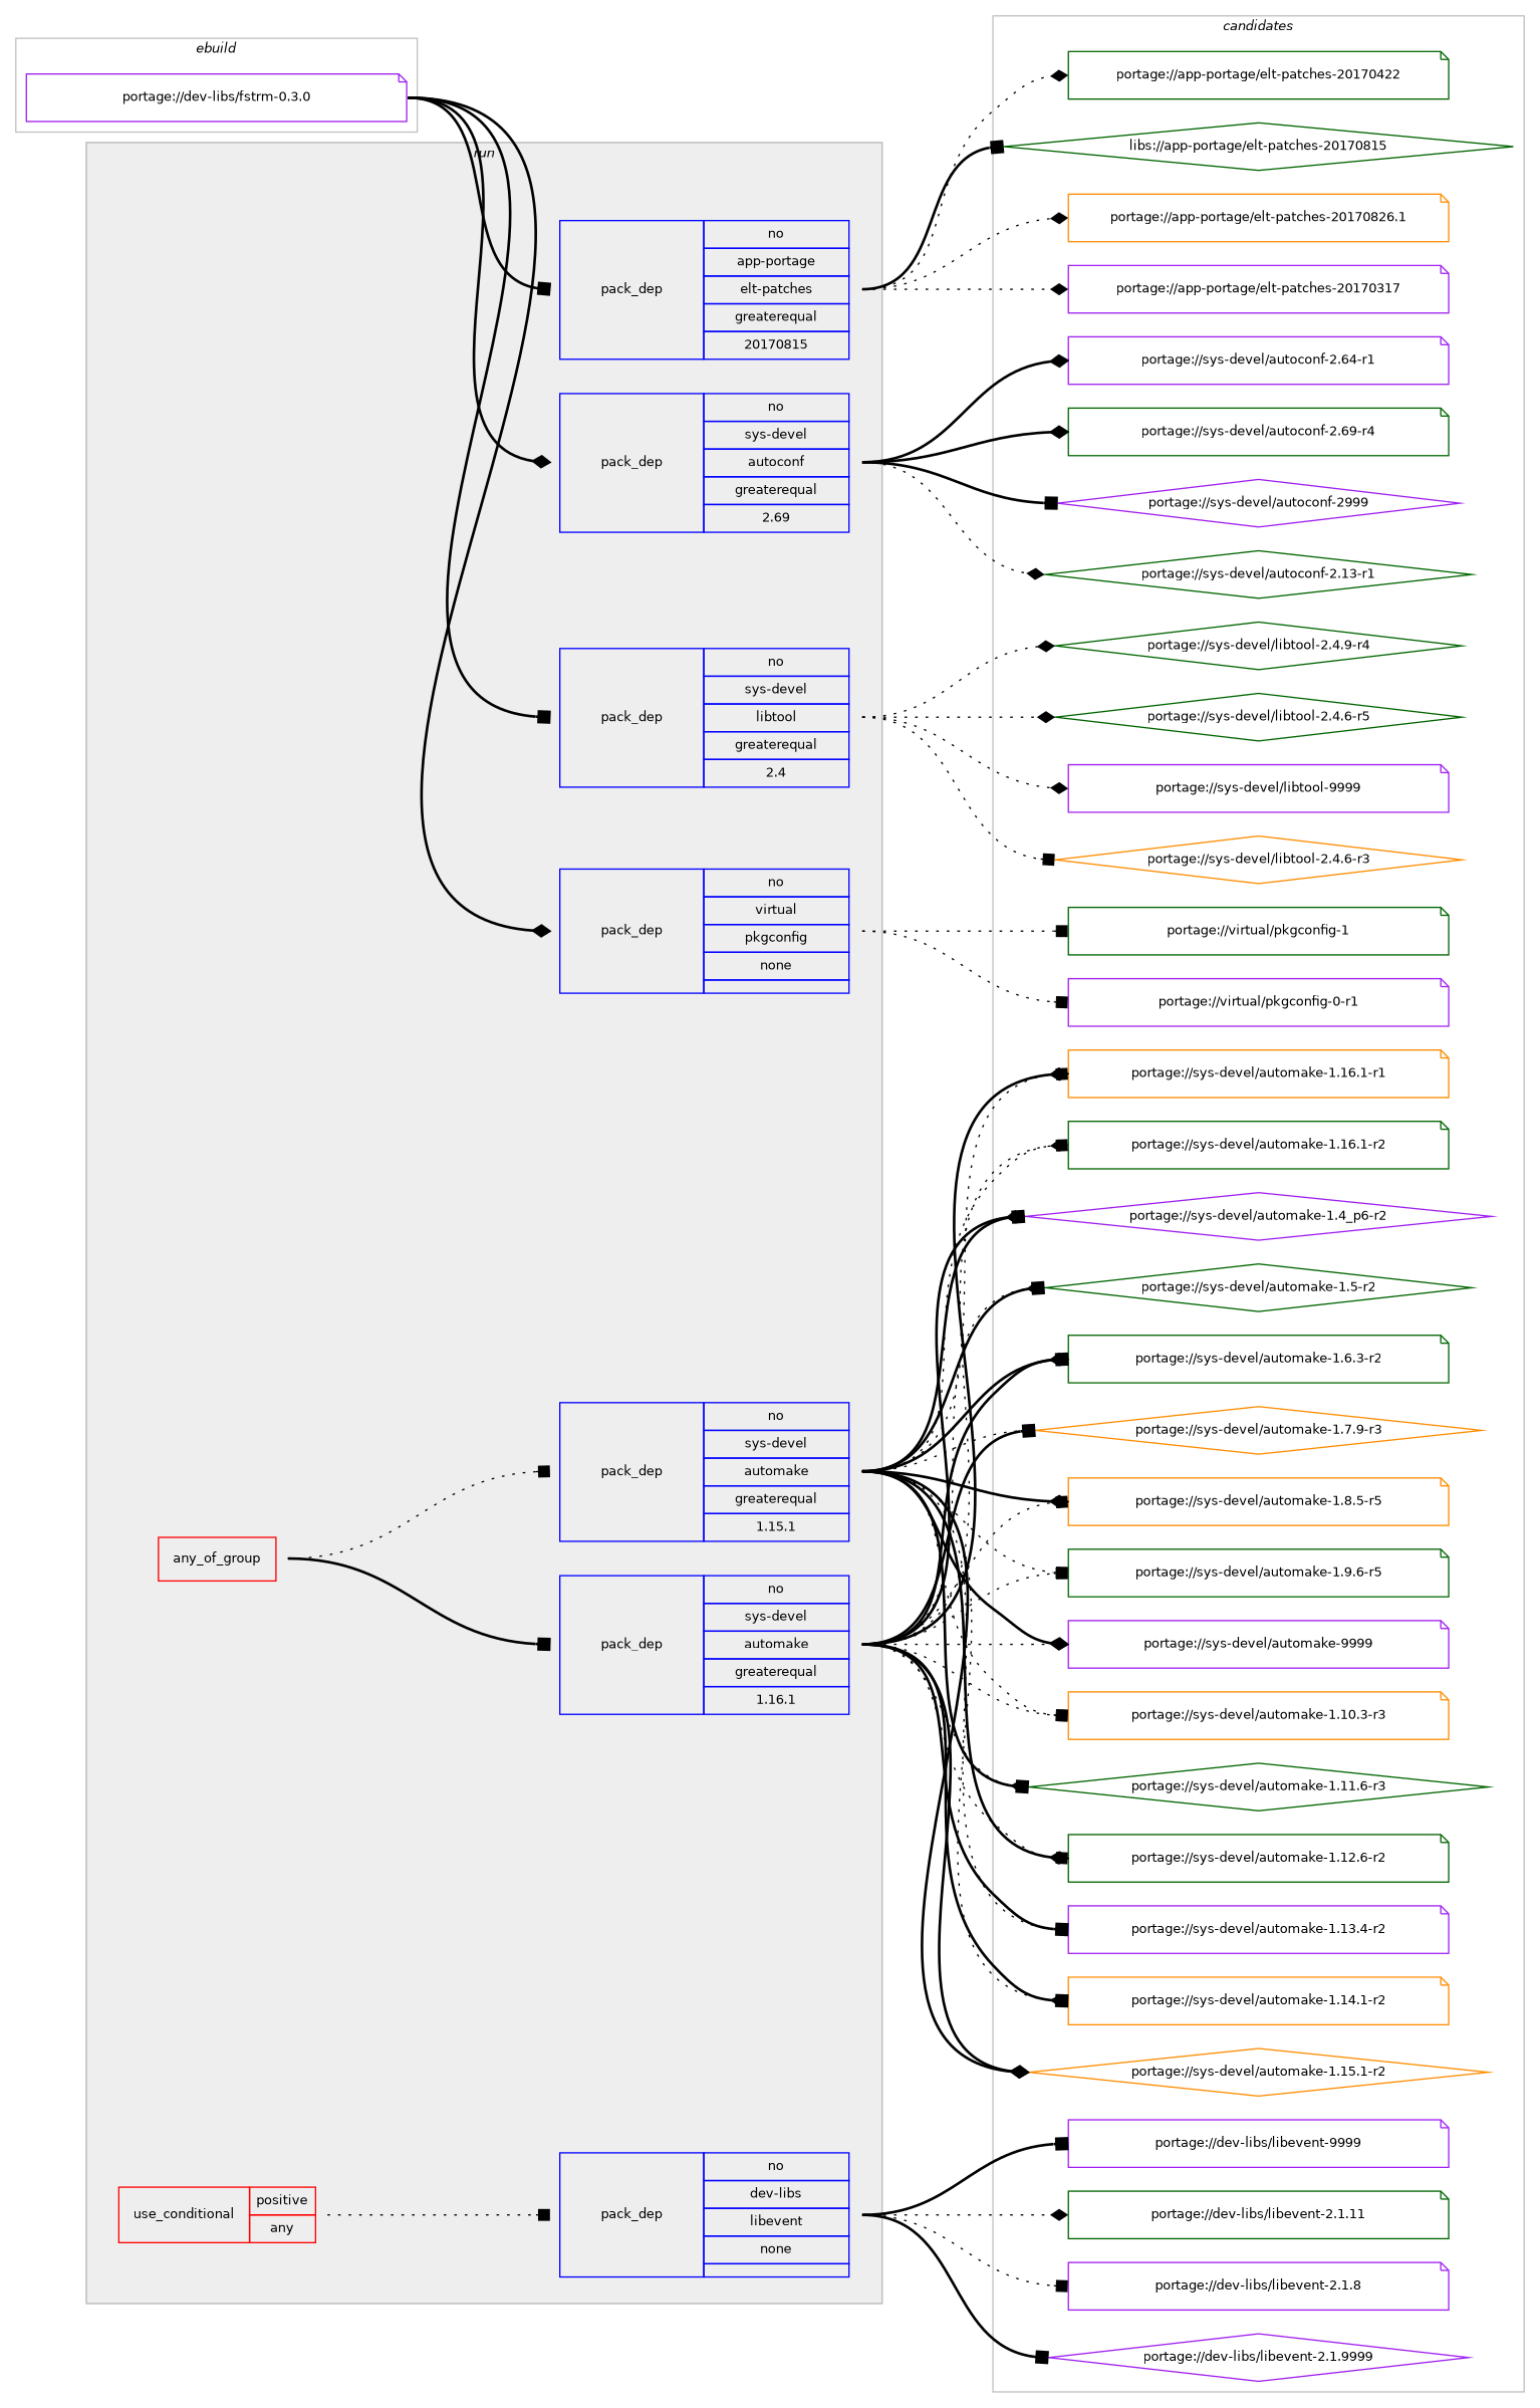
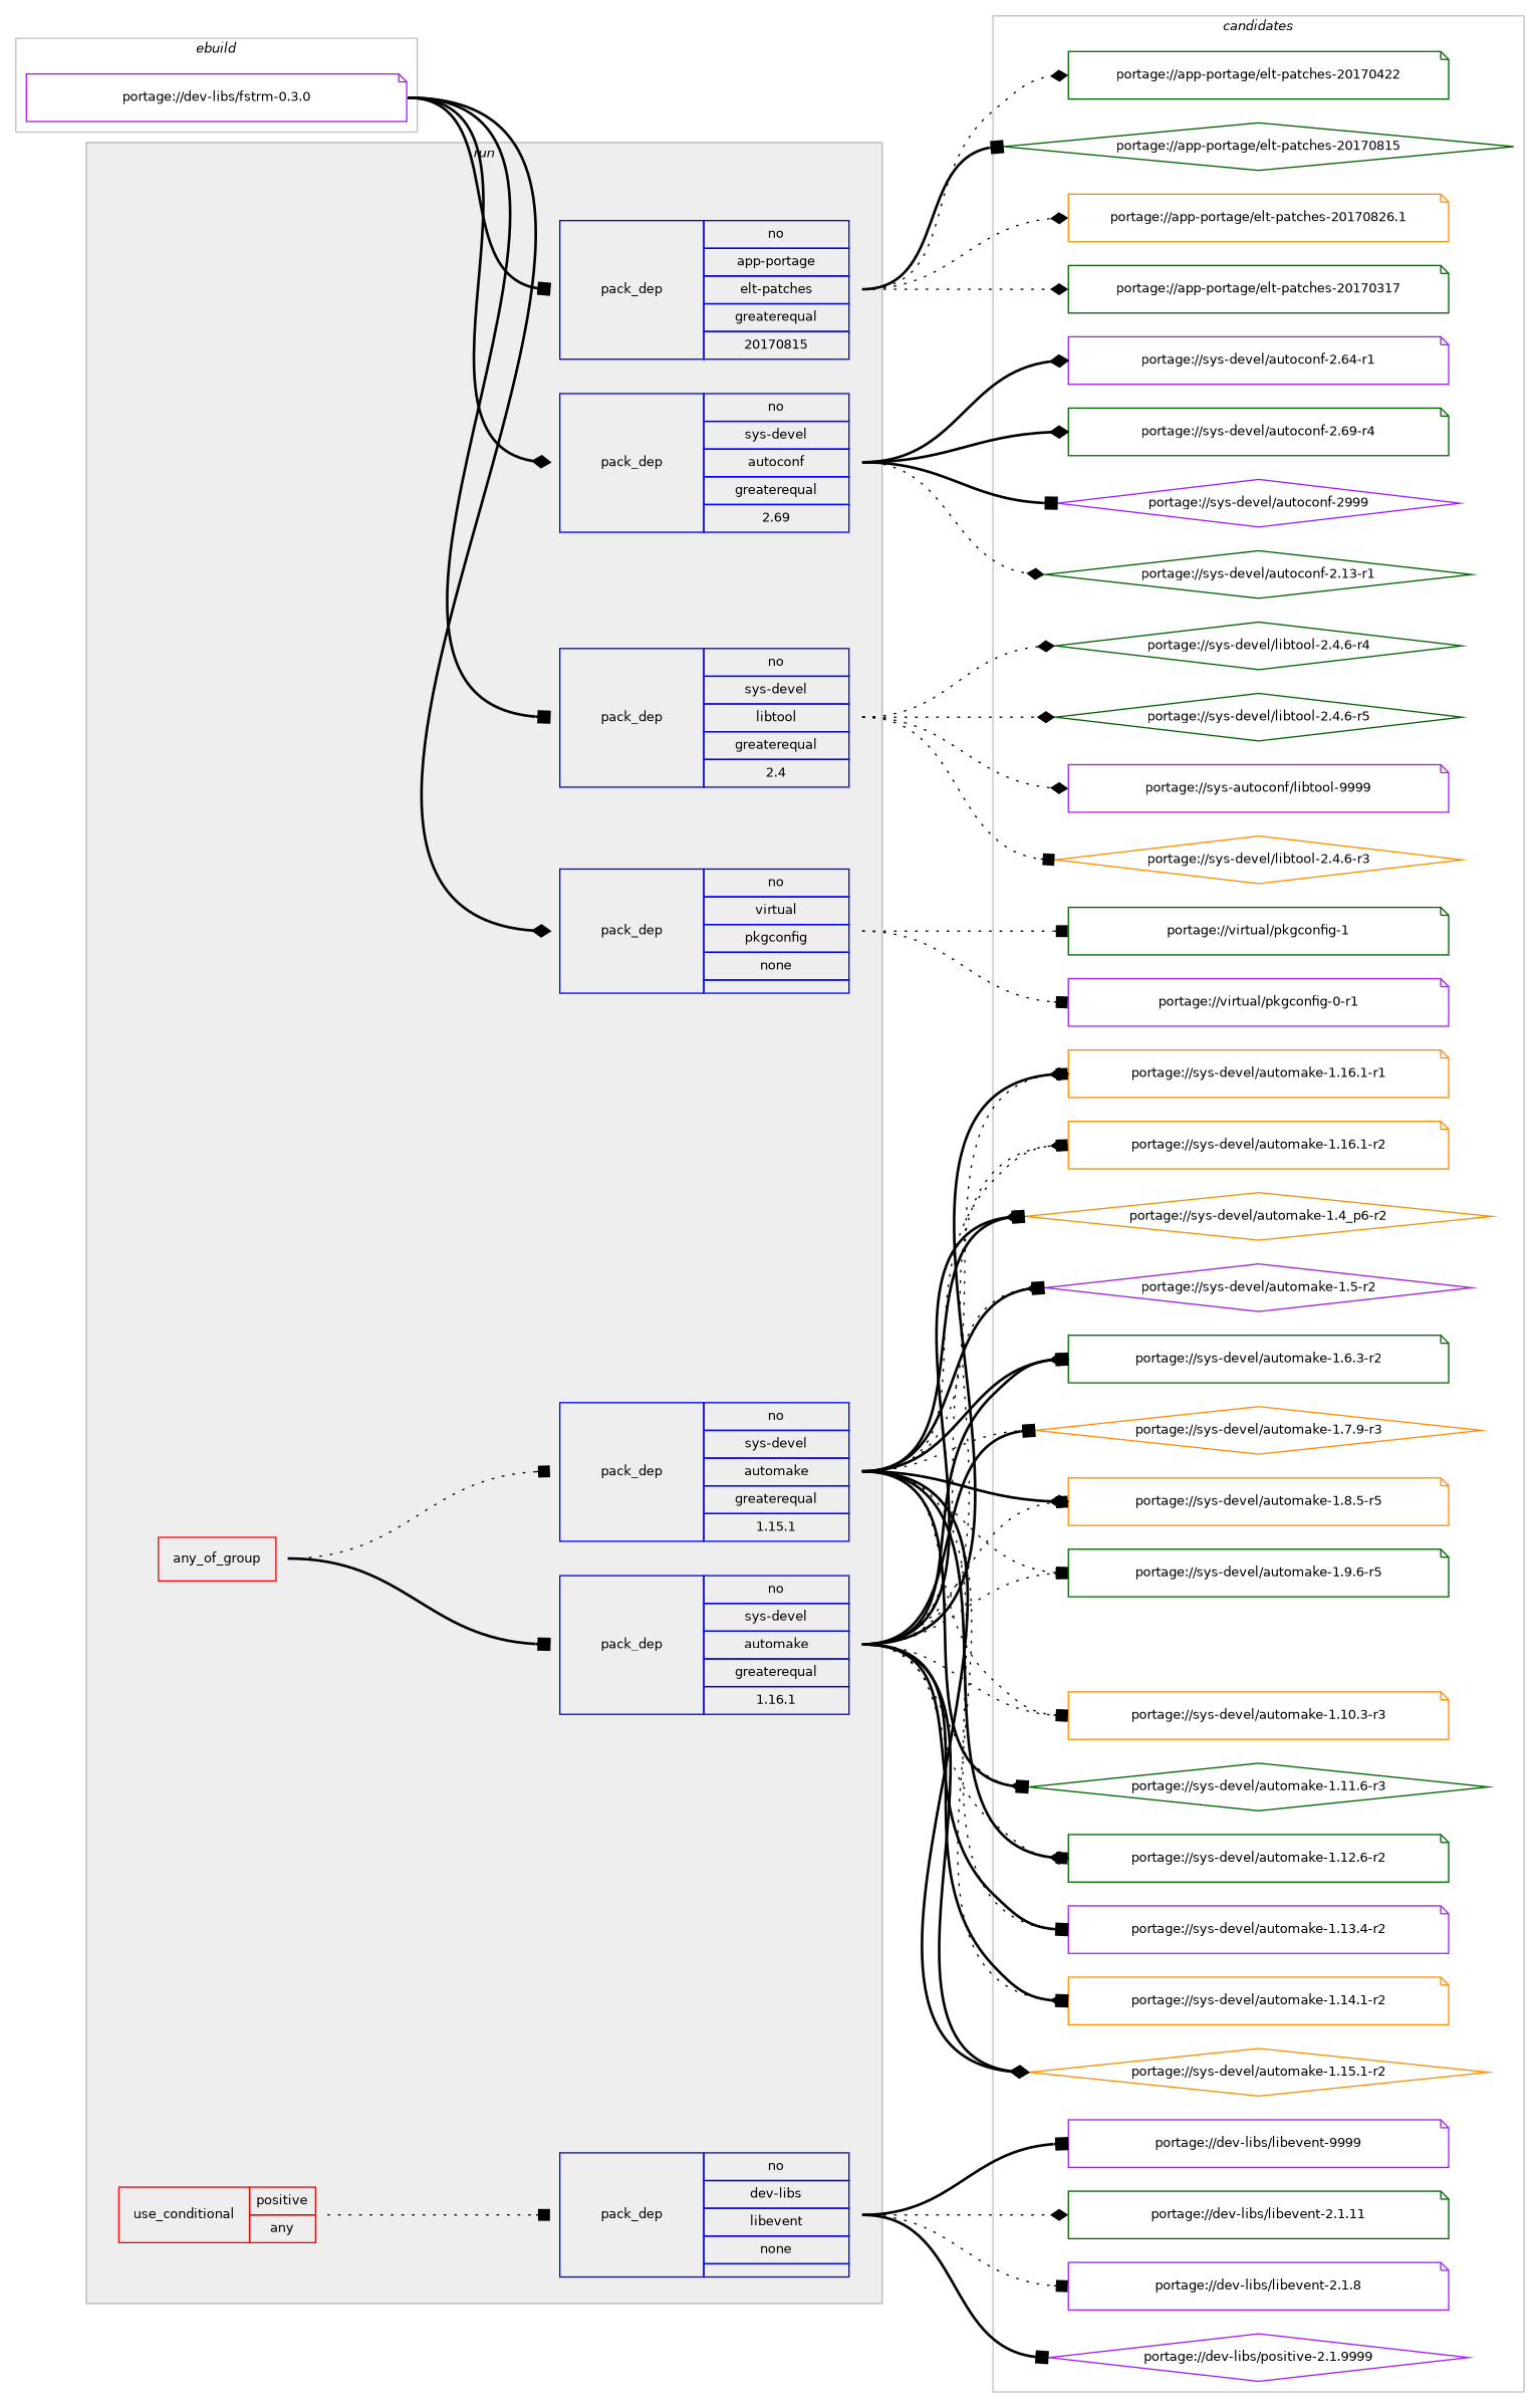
  digraph {
    compound=true
    concentrate=true
    fontname=Helvetica
    fontsize=10
    newrank=true
    rankdir=LR
    ranksep=1.5
    node [color=darkgreen fontname=Helvetica fontsize=10 shape=note]
    edge [arrowhead=box headport=w style=dotted tailport=e weight=100]
    n1 [color=purple label="portage://dev-libs/fstrm-0.3.0" width=4]
    n2 [color=blue label=<<TABLE BORDER="0" CELLBORDER="1" CELLSPACING="0" CELLPADDING="4" WIDTH="220"><TR><TD ROWSPAN="6" CELLPADDING="30">pack_dep</TD></TR><TR><TD WIDTH="110">no</TD></TR><TR><TD>sys-devel</TD></TR><TR><TD>automake</TD></TR><TR><TD>greaterequal</TD></TR><TR><TD>1.16.1</TD></TR></TABLE>> shape=none]
    n3 [color=blue label=<<TABLE BORDER="0" CELLBORDER="1" CELLSPACING="0" CELLPADDING="4" WIDTH="220"><TR><TD ROWSPAN="6" CELLPADDING="30">pack_dep</TD></TR><TR><TD WIDTH="110">no</TD></TR><TR><TD>sys-devel</TD></TR><TR><TD>automake</TD></TR><TR><TD>greaterequal</TD></TR><TR><TD>1.15.1</TD></TR></TABLE>> shape=none]
    n4 [color=red label=<<TABLE BORDER="0" CELLBORDER="1" CELLSPACING="0" CELLPADDING="4"><TR><TD CELLPADDING="10">any_of_group</TD></TR></TABLE>> shape=none]
    n5 [color=blue label=<<TABLE BORDER="0" CELLBORDER="1" CELLSPACING="0" CELLPADDING="4" WIDTH="220"><TR><TD ROWSPAN="6" CELLPADDING="30">pack_dep</TD></TR><TR><TD WIDTH="110">no</TD></TR><TR><TD>app-portage</TD></TR><TR><TD>elt-patches</TD></TR><TR><TD>greaterequal</TD></TR><TR><TD>20170815</TD></TR></TABLE>> shape=none]
    n6 [color=blue label=<<TABLE BORDER="0" CELLBORDER="1" CELLSPACING="0" CELLPADDING="4" WIDTH="220"><TR><TD ROWSPAN="6" CELLPADDING="30">pack_dep</TD></TR><TR><TD WIDTH="110">no</TD></TR><TR><TD>sys-devel</TD></TR><TR><TD>autoconf</TD></TR><TR><TD>greaterequal</TD></TR><TR><TD>2.69</TD></TR></TABLE>> shape=none]
    n7 [color=blue label=<<TABLE BORDER="0" CELLBORDER="1" CELLSPACING="0" CELLPADDING="4" WIDTH="220"><TR><TD ROWSPAN="6" CELLPADDING="30">pack_dep</TD></TR><TR><TD WIDTH="110">no</TD></TR><TR><TD>sys-devel</TD></TR><TR><TD>libtool</TD></TR><TR><TD>greaterequal</TD></TR><TR><TD>2.4</TD></TR></TABLE>> shape=none]
    n8 [color=blue label=<<TABLE BORDER="0" CELLBORDER="1" CELLSPACING="0" CELLPADDING="4" WIDTH="220"><TR><TD ROWSPAN="6" CELLPADDING="30">pack_dep</TD></TR><TR><TD WIDTH="110">no</TD></TR><TR><TD>virtual</TD></TR><TR><TD>pkgconfig</TD></TR><TR><TD>none</TD></TR><TR><TD></TD></TR></TABLE>> shape=none]
    n9 [color=blue label=<<TABLE BORDER="0" CELLBORDER="1" CELLSPACING="0" CELLPADDING="4" WIDTH="220"><TR><TD ROWSPAN="6" CELLPADDING="30">pack_dep</TD></TR><TR><TD WIDTH="110">no</TD></TR><TR><TD>dev-libs</TD></TR><TR><TD>libevent</TD></TR><TR><TD>none</TD></TR><TR><TD></TD></TR></TABLE>> shape=none]
    n10 [color=red label=<<TABLE BORDER="0" CELLBORDER="1" CELLSPACING="0" CELLPADDING="4"><TR><TD ROWSPAN="3" CELLPADDING="10">use_conditional</TD></TR><TR><TD>positive</TD></TR><TR><TD>any</TD></TR></TABLE>> shape=none]
    n11 [color=darkorange label="portage://sys-devel/automake-1.10.3-r3" width=4]
    n12 [label="portage://sys-devel/automake-1.11.6-r3" shape=diamond width=4]
    n13 [label="portage://sys-devel/automake-1.12.6-r2" width=4]
    n14 [color=purple label="portage://sys-devel/automake-1.13.4-r2" width=4]
    n15 [color=darkorange label="portage://sys-devel/automake-1.14.1-r2" width=4]
    n16 [color=darkorange label="portage://sys-devel/automake-1.15.1-r2" shape=diamond width=4]
    n17 [color=darkorange label="portage://sys-devel/automake-1.16.1-r1" width=4]
-   n18 [label="portage://sys-devel/automake-1.16.1-r2" width=4]
-   n19 [color=purple label="portage://sys-devel/automake-1.4_p6-r2" shape=diamond width=4]
-   n20 [label="portage://sys-devel/automake-1.5-r2" shape=diamond width=4]
+   n18 [color=darkorange label="portage://sys-devel/automake-1.16.1-r2" width=4]
+   n19 [color=darkorange label="portage://sys-devel/automake-1.4_p6-r2" shape=diamond width=4]
+   n20 [color=purple label="portage://sys-devel/automake-1.5-r2" shape=diamond width=4]
    n21 [label="portage://sys-devel/automake-1.6.3-r2" width=4]
    n22 [color=darkorange label="portage://sys-devel/automake-1.7.9-r3" shape=diamond width=4]
    n23 [color=darkorange label="portage://sys-devel/automake-1.8.5-r5" width=4]
    n24 [label="portage://sys-devel/automake-1.9.6-r5" width=4]
-   n25 [color=purple label="portage://sys-devel/automake-9999" width=4]
-   n26 [color=purple label="portage://app-portage/elt-patches-20170317" width=4]
+   n26 [label="portage://app-portage/elt-patches-20170317" width=4]
    n27 [label="portage://app-portage/elt-patches-20170422" width=4]
-   n28 [label="libs://app-portage/elt-patches-20170815" shape=diamond width=4]
+   n28 [label="portage://app-portage/elt-patches-20170815" shape=diamond width=4]
    n29 [color=darkorange label="portage://app-portage/elt-patches-20170826.1" width=4]
    n30 [label="portage://sys-devel/autoconf-2.13-r1" shape=diamond width=4]
    n31 [color=purple label="portage://sys-devel/autoconf-2.64-r1" width=4]
    n32 [label="portage://sys-devel/autoconf-2.69-r4" width=4]
    n33 [color=purple label="portage://sys-devel/autoconf-2999" shape=diamond width=4]
    n34 [color=darkorange label="portage://sys-devel/libtool-2.4.6-r3" shape=diamond width=4]
-   n35 [label="portage://sys-devel/libtool-2.4.9-r4" shape=diamond width=4]
+   n35 [label="portage://sys-devel/libtool-2.4.6-r4" shape=diamond width=4]
    n36 [label="portage://sys-devel/libtool-2.4.6-r5" shape=diamond width=4]
-   n37 [color=purple label="portage://sys-devel/libtool-9999" width=4]
+   n37 [color=purple label="portage://sys-autoconf/libtool-9999" width=4]
    n38 [color=purple label="portage://virtual/pkgconfig-0-r1" width=4]
    n39 [label="portage://virtual/pkgconfig-1" width=4]
    n40 [label="portage://dev-libs/libevent-2.1.11" width=4]
    n41 [color=purple label="portage://dev-libs/libevent-2.1.8" width=4]
-   n42 [color=purple label="portage://dev-libs/libevent-2.1.9999" shape=diamond width=4]
+   n42 [color=purple label="portage://dev-libs/positive-2.1.9999" shape=diamond width=4]
    n43 [color=purple label="portage://dev-libs/libevent-9999" width=4]
    subgraph cluster_1 {
      color=gray
      label=<<i>ebuild</i>>
      rank=same
      n1
    }
    subgraph cluster_2 {
      color=gray
      label=<<i>dependencies</i>>
      subgraph cluster_3 {
        color=gray
        fillcolor="#eeeeee"
        label=<<i>compile</i>>
        style=filled
        subgraph sub_4 {
          color=gray
          fillcolor="#eeeeee"
          label=<<i>compile</i>>
          style=filled
          n4
          subgraph sub_5 {
            color=gray
            fillcolor="#eeeeee"
            label=<<i>compile</i>>
            style=filled
            n2
          }
          subgraph sub_6 {
            color=gray
            fillcolor="#eeeeee"
            label=<<i>compile</i>>
            style=filled
            n3
          }
        }
        subgraph sub_7 {
          color=gray
          fillcolor="#eeeeee"
          label=<<i>compile</i>>
          style=filled
          n5
        }
        subgraph sub_8 {
          color=gray
          fillcolor="#eeeeee"
          label=<<i>compile</i>>
          style=filled
          n6
        }
        subgraph sub_9 {
          color=gray
          fillcolor="#eeeeee"
          label=<<i>compile</i>>
          style=filled
          n7
        }
        subgraph sub_10 {
          color=gray
          fillcolor="#eeeeee"
          label=<<i>compile</i>>
          style=filled
          n8
        }
      }
      subgraph cluster_11 {
        color=gray
        fillcolor="#eeeeee"
        label=<<i>compile and run</i>>
        style=filled
        subgraph sub_12 {
          color=gray
          fillcolor="#eeeeee"
          label=<<i>compile and run</i>>
          style=filled
          n10
          subgraph sub_13 {
            color=gray
            fillcolor="#eeeeee"
            label=<<i>compile and run</i>>
            style=filled
            n9
          }
        }
      }
      subgraph cluster_14 {
        color=gray
        fillcolor="#eeeeee"
        label=<<i>run</i>>
        style=filled
      }
    }
    subgraph cluster_15 {
      color=gray
      label=<<i>candidates</i>>
      rank=same
      subgraph sub_16 {
        color=black
        label=<<i>candidates</i>>
        nodesep=1
        rank=same
        n11
        n12
        n13
        n14
        n15
        n16
        n17
        n18
        n19
        n20
        n21
        n22
        n23
        n24
-       n25
      }
      subgraph sub_17 {
        color=black
        label=<<i>candidates</i>>
        nodesep=1
        rank=same
        n11
        n12
        n13
        n14
        n15
        n16
        n17
        n18
        n19
        n20
        n21
        n22
        n23
        n24
-       n25
      }
      subgraph sub_18 {
        color=black
        label=<<i>candidates</i>>
        nodesep=1
        rank=same
        n26
        n27
        n28
        n29
      }
      subgraph sub_19 {
        color=black
        label=<<i>candidates</i>>
        nodesep=1
        rank=same
        n30
        n31
        n32
        n33
      }
      subgraph sub_20 {
        color=black
        label=<<i>candidates</i>>
        nodesep=1
        rank=same
        n34
        n35
        n36
        n37
      }
      subgraph sub_21 {
        color=black
        label=<<i>candidates</i>>
        nodesep=1
        rank=same
        n38
        n39
      }
      subgraph sub_22 {
        color=black
        label=<<i>candidates</i>>
        nodesep=1
        rank=same
        n40
        n41
        n42
        n43
      }
    }
    n1 -> n5 [style=bold weight=20]
    n1 -> n6 [arrowhead=diamond style=bold weight=20]
    n1 -> n7 [style=bold weight=20]
    n1 -> n8 [arrowhead=diamond style=bold weight=20]
    n2 -> n11
    n2 -> n12 [arrowhead=diamond]
    n2 -> n13
    n2 -> n14 [style=bold]
    n2 -> n15 [style=bold]
    n2 -> n16 [arrowhead=diamond style=bold]
    n2 -> n17 [arrowhead=diamond style=bold]
    n2 -> n18
    n2 -> n19 [arrowhead=diamond style=bold]
    n2 -> n20 [arrowhead=diamond]
    n2 -> n21 [arrowhead=diamond style=bold]
    n2 -> n22 [style=bold]
    n2 -> n23
    n2 -> n24
-   n2 -> n25 [arrowhead=diamond]
    n3 -> n11
    n3 -> n12 [style=bold]
    n3 -> n13 [arrowhead=diamond style=bold]
    n3 -> n14
    n3 -> n15 [arrowhead=diamond]
    n3 -> n16 [arrowhead=diamond style=bold]
    n3 -> n17
    n3 -> n18 [arrowhead=diamond]
    n3 -> n19 [style=bold]
    n3 -> n20 [style=bold]
    n3 -> n21 [style=bold]
    n3 -> n22
    n3 -> n23 [arrowhead=diamond style=bold]
    n3 -> n24
-   n3 -> n25 [arrowhead=diamond style=bold]
    n4 -> n2 [style=bold weight=20]
    n4 -> n3 [weight=20]
    n5 -> n26 [arrowhead=diamond]
    n5 -> n27 [arrowhead=diamond]
    n5 -> n28 [style=bold]
    n5 -> n29 [arrowhead=diamond]
    n6 -> n30 [arrowhead=diamond]
    n6 -> n31 [arrowhead=diamond style=bold]
    n6 -> n32 [arrowhead=diamond style=bold]
    n6 -> n33 [style=bold]
    n7 -> n34
    n7 -> n35 [arrowhead=diamond]
    n7 -> n36 [arrowhead=diamond]
    n7 -> n37 [arrowhead=diamond]
    n8 -> n38
    n8 -> n39
    n9 -> n40 [arrowhead=diamond]
    n9 -> n41
    n9 -> n42 [style=bold]
    n9 -> n43 [style=bold]
    n10 -> n9 [weight=20]
  }
